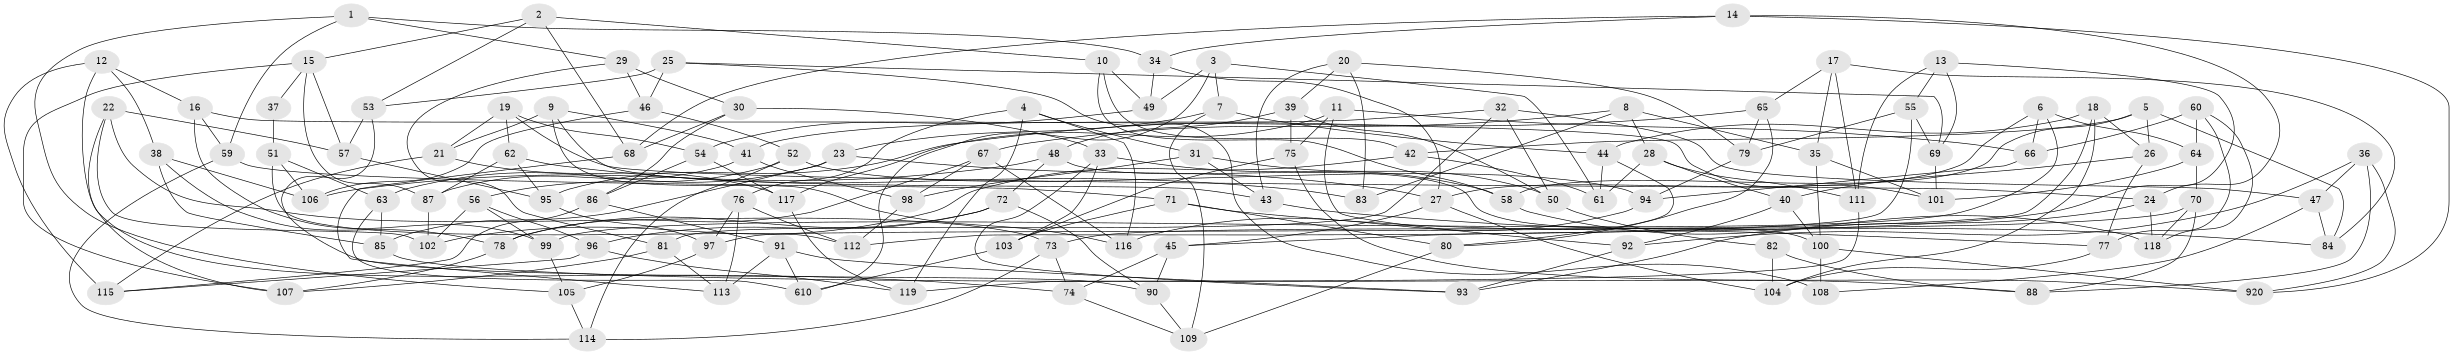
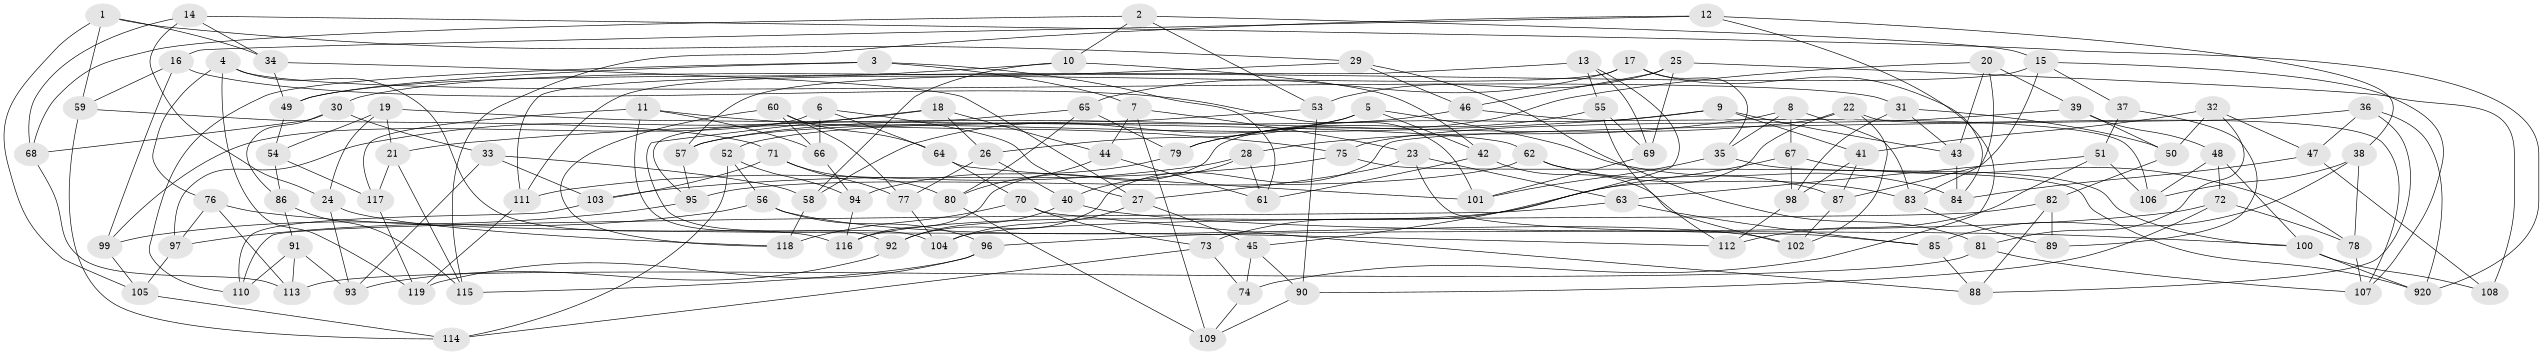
  graph {
    node [color=gray90 style=filled]
    1
    29
    34
    59
    105
    46
    30
    81
    49
    27
    114
    71
    2
    10
    53
    68
    15
    42
    58
    37
+   89
    51
    57
    90
    113
    3
    7
    61
-   110 [label=610]
+   110
    23
    44
    109
    54
    4
    31
    76
    116
    119
    43
    50
    98
    97
    112
    5
    26
    84
    40
    77
    102
    118
    6
    64
    66
    99
    45
    104
    101
    70
    94
    63
    85
    80
    8
    28
    35
    67
    83
    111
    100
    78
    9
    21
    41
    117
    115
    87
    11
    75
    92
    n80 [label=920]
    103
    93
    12
    16
    38
    74
    106
    13
    55
    69
    79
    14
    24
    107
    95
    17
    65
    18
    19
    62
    86
    20
    39
    48
    22
    73
    88
    25
    108
    52
    33
    91
    82
    32
    47
    36
    72
    56
    96
    60
    1 -- 29
    1 -- 34
    1 -- 59
    1 -- 105
    29 -- 46
    29 -- 30
    29 -- 81
    34 -- 49
    34 -- 27
    59 -- 114
    59 -- 71
    105 -- 114
    46 -- 106
    46 -- 52
    30 -- 68
    30 -- 86
    30 -- 33
    81 -- 113
    81 -- 107
    49 -- 54
    27 -- 45
    27 -- 104
    71 -- 77
    71 -- 80
    71 -- 103
    2 -- 10
    2 -- 53
    2 -- 68
    2 -- 15
    10 -- 49
    10 -- 42
    10 -- 58
    53 -- 57
    53 -- 90
    68 -- 113
    15 -- 37
    15 -- 57
    15 -- 87
    15 -- 107
    42 -- 61
    42 -- 102
    58 -- 118
+   37 -- 89
    37 -- 51
    51 -- 112
    51 -- 63
    51 -- 106
    57 -- 95
    90 -- 109
    3 -- 49
    3 -- 7
    3 -- 61
    3 -- 110
    7 -- 23
    7 -- 44
    7 -- 109
    23 -- 27
    23 -- 63
    23 -- 85
    44 -- 61
    44 -- 80
    54 -- 117
    54 -- 86
    4 -- 31
    4 -- 76
    4 -- 116
    4 -- 119
    31 -- 43
    31 -- 50
    31 -- 98
    76 -- 113
    76 -- 97
    76 -- 112
    43 -- 84
    50 -- 82
    98 -- 112
    97 -- 105
    5 -- 42
    5 -- 58
    5 -- 26
    5 -- 84
    26 -- 40
    26 -- 77
    40 -- 100
    40 -- 92
    77 -- 104
    6 -- 27
    6 -- 64
    6 -- 66
    6 -- 99
    64 -- 101
    64 -- 70
    66 -- 94
    99 -- 105
    45 -- 90
    45 -- 74
    70 -- 118
    70 -- 73
    70 -- 88
    94 -- 116
    63 -- 110
    63 -- 85
    85 -- 88
    80 -- 109
    8 -- 28
    8 -- 35
    8 -- 67
    8 -- 83
    28 -- 61
    28 -- 40
    28 -- 111
    35 -- 101
    35 -- 100
    67 -- 116
    67 -- 98
    67 -- 78
+   83 -- 89
    111 -- 119
    100 -- n80
    100 -- 108
    78 -- 107
    9 -- 116
    9 -- 43
    9 -- 21
    9 -- 41
    21 -- 117
    21 -- 115
    41 -- 98
    41 -- 87
    117 -- 119
    87 -- 102
    11 -- 66
    11 -- 117
    11 -- 75
    11 -- 92
    75 -- n80
    75 -- 103
    92 -- 93
    103 -- 110
    12 -- 115
    12 -- 16
    12 -- 38
    12 -- 74
    16 -- 59
    16 -- 99
    16 -- 101
    38 -- 85
    38 -- 78
    38 -- 106
    74 -- 109
    13 -- 45
    13 -- 111
    13 -- 55
    13 -- 69
    55 -- 112
    55 -- 69
    55 -- 79
    69 -- 101
    79 -- 94
    14 -- 34
    14 -- 68
    14 -- n80
    14 -- 24
    24 -- 118
    24 -- 93
    95 -- 97
    17 -- 84
    17 -- 35
    17 -- 111
    17 -- 65
    65 -- 80
    65 -- 79
    65 -- 95
    18 -- 44
    18 -- 97
    18 -- 26
    18 -- 104
    19 -- 54
    19 -- 21
    19 -- 24
    19 -- 62
    62 -- 83
    62 -- 87
    62 -- 95
    86 -- 115
    86 -- 91
    20 -- 43
    20 -- 83
    20 -- 79
    20 -- 39
    39 -- 50
    39 -- 75
    39 -- 48
    48 -- 100
    48 -- 106
    48 -- 72
    22 -- 57
    22 -- 102
    22 -- 107
    22 -- 73
    73 -- 114
    73 -- 74
    25 -- 46
    25 -- 53
    25 -- 69
    25 -- 108
    52 -- 114
    52 -- 94
    52 -- 56
    33 -- 58
    33 -- 103
    33 -- 93
    91 -- 113
    91 -- 110
    91 -- 93
+   82 -- 89
    82 -- 104
    82 -- 88
    32 -- 81
    32 -- 50
    32 -- 41
    32 -- 47
    47 -- 84
    47 -- 108
    36 -- 92
    36 -- n80
    36 -- 88
    36 -- 47
    72 -- 90
    72 -- 78
    72 -- 96
    56 -- 102
    56 -- 99
    56 -- 96
    96 -- 119
    96 -- 115
    60 -- 77
    60 -- 118
    60 -- 64
    60 -- 66
  }
